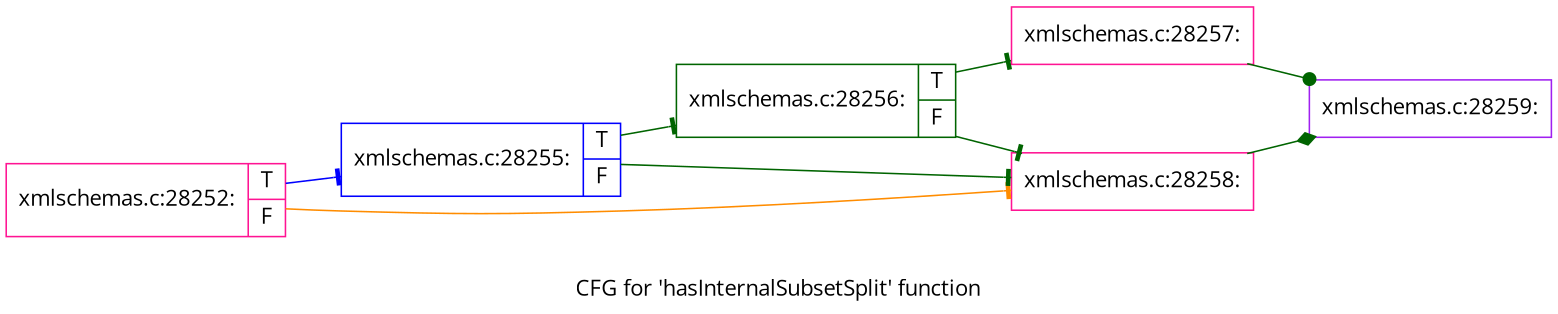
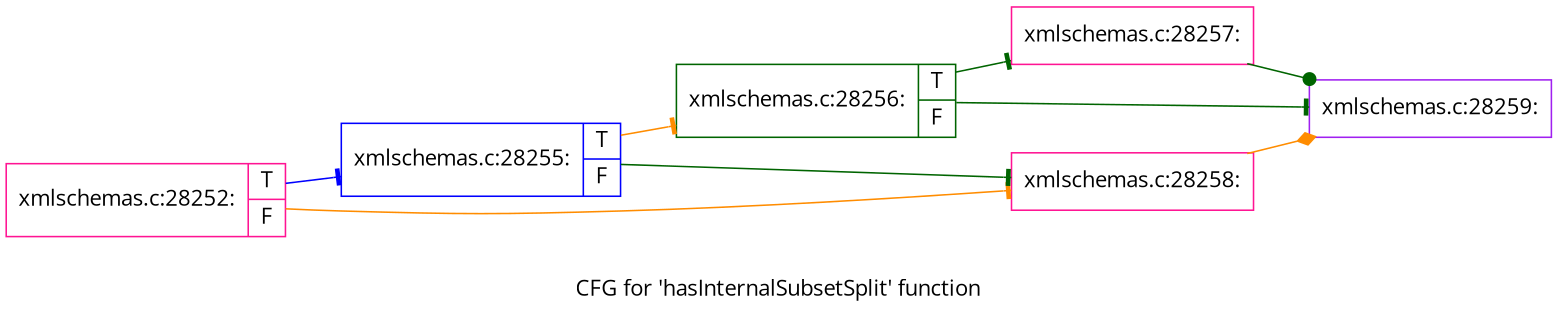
  digraph {
    fontname="Open Sans"
    label="CFG for 'hasInternalSubsetSplit' function"
    rankdir=LR
    node [color=deeppink fontname="Open Sans" shape=record]
    edge [arrowhead=tee color=darkgreen fontname="Open Sans"]
    n1 [label="{xmlschemas.c:28252:|{<s0>T|<s1>F}}"]
    n2 [color=blue label="{xmlschemas.c:28255:|{<s0>T|<s1>F}}"]
    n3 [label="{xmlschemas.c:28258:}"]
    n4 [color=darkgreen label="{xmlschemas.c:28256:|{<s0>T|<s1>F}}"]
    n5 [color=purple label="{xmlschemas.c:28259:}"]
    n6 [label="{xmlschemas.c:28257:}"]
    n1 -> n2 [color=blue]
    n1 -> n3 [color=darkorange]
    n2 -> n3
-   n2 -> n4
-   n3 -> n5 [arrowhead=diamond]
-   n4 -> n3
+   n2 -> n4 [color=darkorange]
+   n3 -> n5 [arrowhead=diamond color=darkorange]
+   n4 -> n5
    n4 -> n6
    n6 -> n5 [arrowhead=dot]
  }
